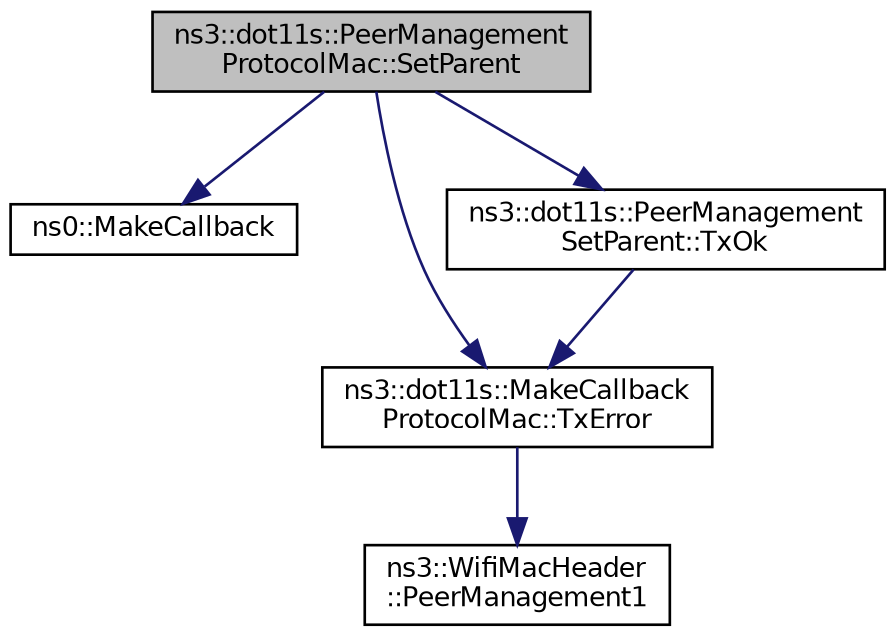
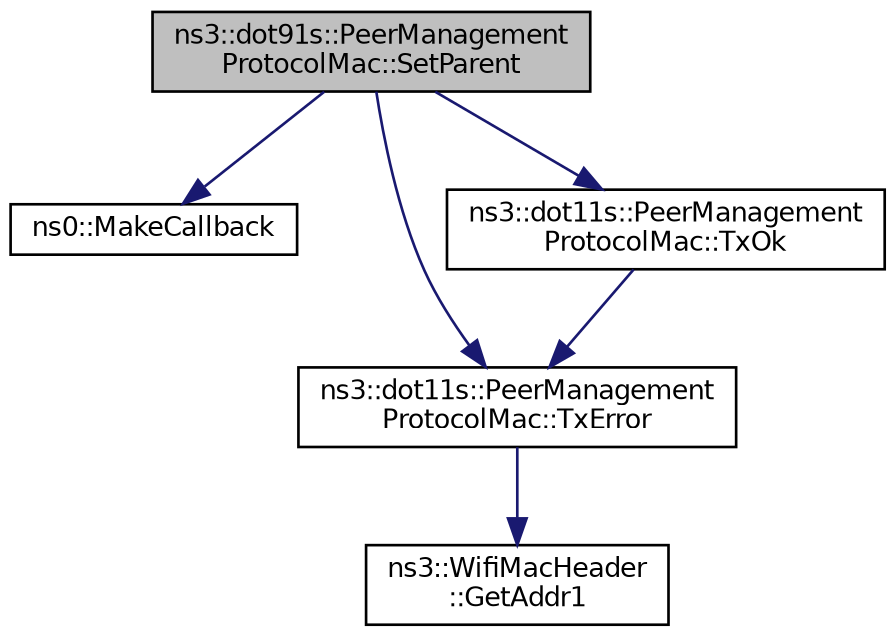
  digraph {
    rankdir=TB
    node [color=black fillcolor=white fontname=Helvetica fontsize=10 shape=record style=filled]
    edge [color=midnightblue fontname=Helvetica fontsize=10 labelfontname=Helvetica labelfontsize=10 style=solid]
-   n1 [fillcolor=grey75 fontcolor=black height=0.2 label="ns3::dot11s::PeerManagement\lProtocolMac::SetParent" width=0.4]
+   n1 [fillcolor=grey75 fontcolor=black height=0.2 label="ns3::dot91s::PeerManagement\lProtocolMac::SetParent" width=0.4]
    n2 [height=0.2 label="ns0::MakeCallback" width=0.4]
-   n3 [height=0.2 label="ns3::dot11s::MakeCallback\lProtocolMac::TxError" width=0.4]
-   n4 [height=0.2 label="ns3::dot11s::PeerManagement\lSetParent::TxOk" width=0.4]
-   n5 [height=0.2 label="ns3::WifiMacHeader\l::PeerManagement1" width=0.4]
+   n3 [height=0.2 label="ns3::dot11s::PeerManagement\lProtocolMac::TxError" width=0.4]
+   n4 [height=0.2 label="ns3::dot11s::PeerManagement\lProtocolMac::TxOk" width=0.4]
+   n5 [height=0.2 label="ns3::WifiMacHeader\l::GetAddr1" width=0.4]
    n1 -> n2
    n1 -> n3
    n1 -> n4
    n3 -> n5
    n4 -> n3
  }
